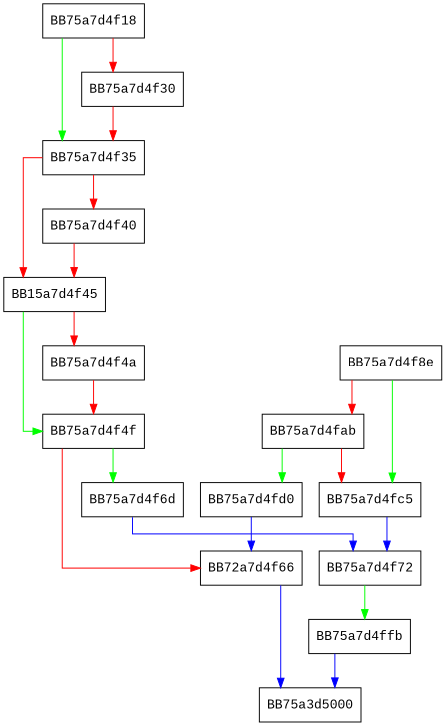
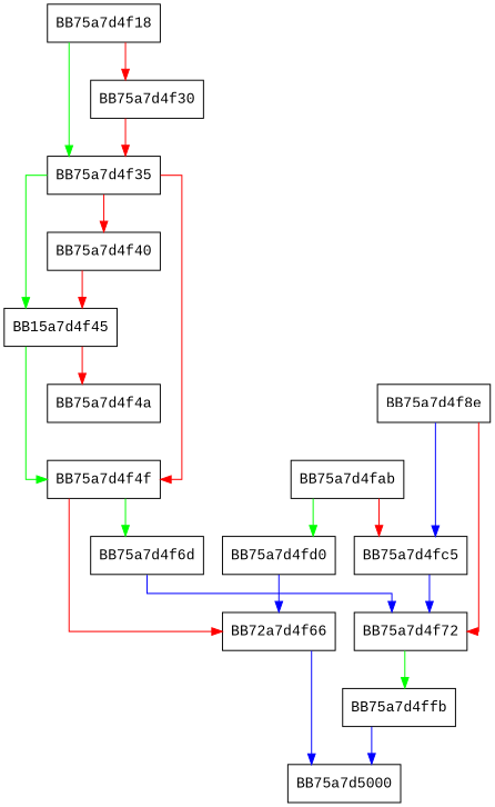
  digraph {
    fontname="Liberation Mono"
    splines=ortho
    node [fontname="Liberation Mono" shape=box]
    edge [color=red fontname="Liberation Mono"]
    BB75a7d4f18
    BB75a7d4f35
    BB75a7d4f30
    n4 [label=BB15a7d4f45]
    BB75a7d4f40
    BB75a7d4f4f
    BB75a7d4f4a
    BB75a7d4f6d
    n9 [label=BB72a7d4f66]
    BB75a7d4f72
-   BB75a7d5000 [label=BB75a3d5000]
+   BB75a7d5000
    BB75a7d4ffb
    BB75a7d4f8e
    BB75a7d4fc5
    BB75a7d4fab
    BB75a7d4fd0
    BB75a7d4f18 -> BB75a7d4f35 [color=green]
    BB75a7d4f18 -> BB75a7d4f30
-   BB75a7d4f35 -> n4
+   BB75a7d4f35 -> n4 [color=green]
    BB75a7d4f35 -> BB75a7d4f40
    BB75a7d4f30 -> BB75a7d4f35
    n4 -> BB75a7d4f4f [color=green]
    n4 -> BB75a7d4f4a
    BB75a7d4f40 -> n4
    BB75a7d4f4f -> BB75a7d4f6d [color=green]
    BB75a7d4f4f -> n9
-   BB75a7d4f4a -> BB75a7d4f4f
+   BB75a7d4f35 -> BB75a7d4f4f
    BB75a7d4f6d -> BB75a7d4f72 [color=blue]
    n9 -> BB75a7d5000 [color=blue]
    BB75a7d4f72 -> BB75a7d4ffb [color=green]
    BB75a7d4ffb -> BB75a7d5000 [color=blue]
-   BB75a7d4f8e -> BB75a7d4fc5 [color=green]
-   BB75a7d4f8e -> BB75a7d4fab
+   BB75a7d4f8e -> BB75a7d4fc5 [color=blue]
+   BB75a7d4f8e -> BB75a7d4f72
    BB75a7d4fc5 -> BB75a7d4f72 [color=blue]
    BB75a7d4fab -> BB75a7d4fc5
    BB75a7d4fab -> BB75a7d4fd0 [color=green]
    BB75a7d4fd0 -> n9 [color=blue]
  }
